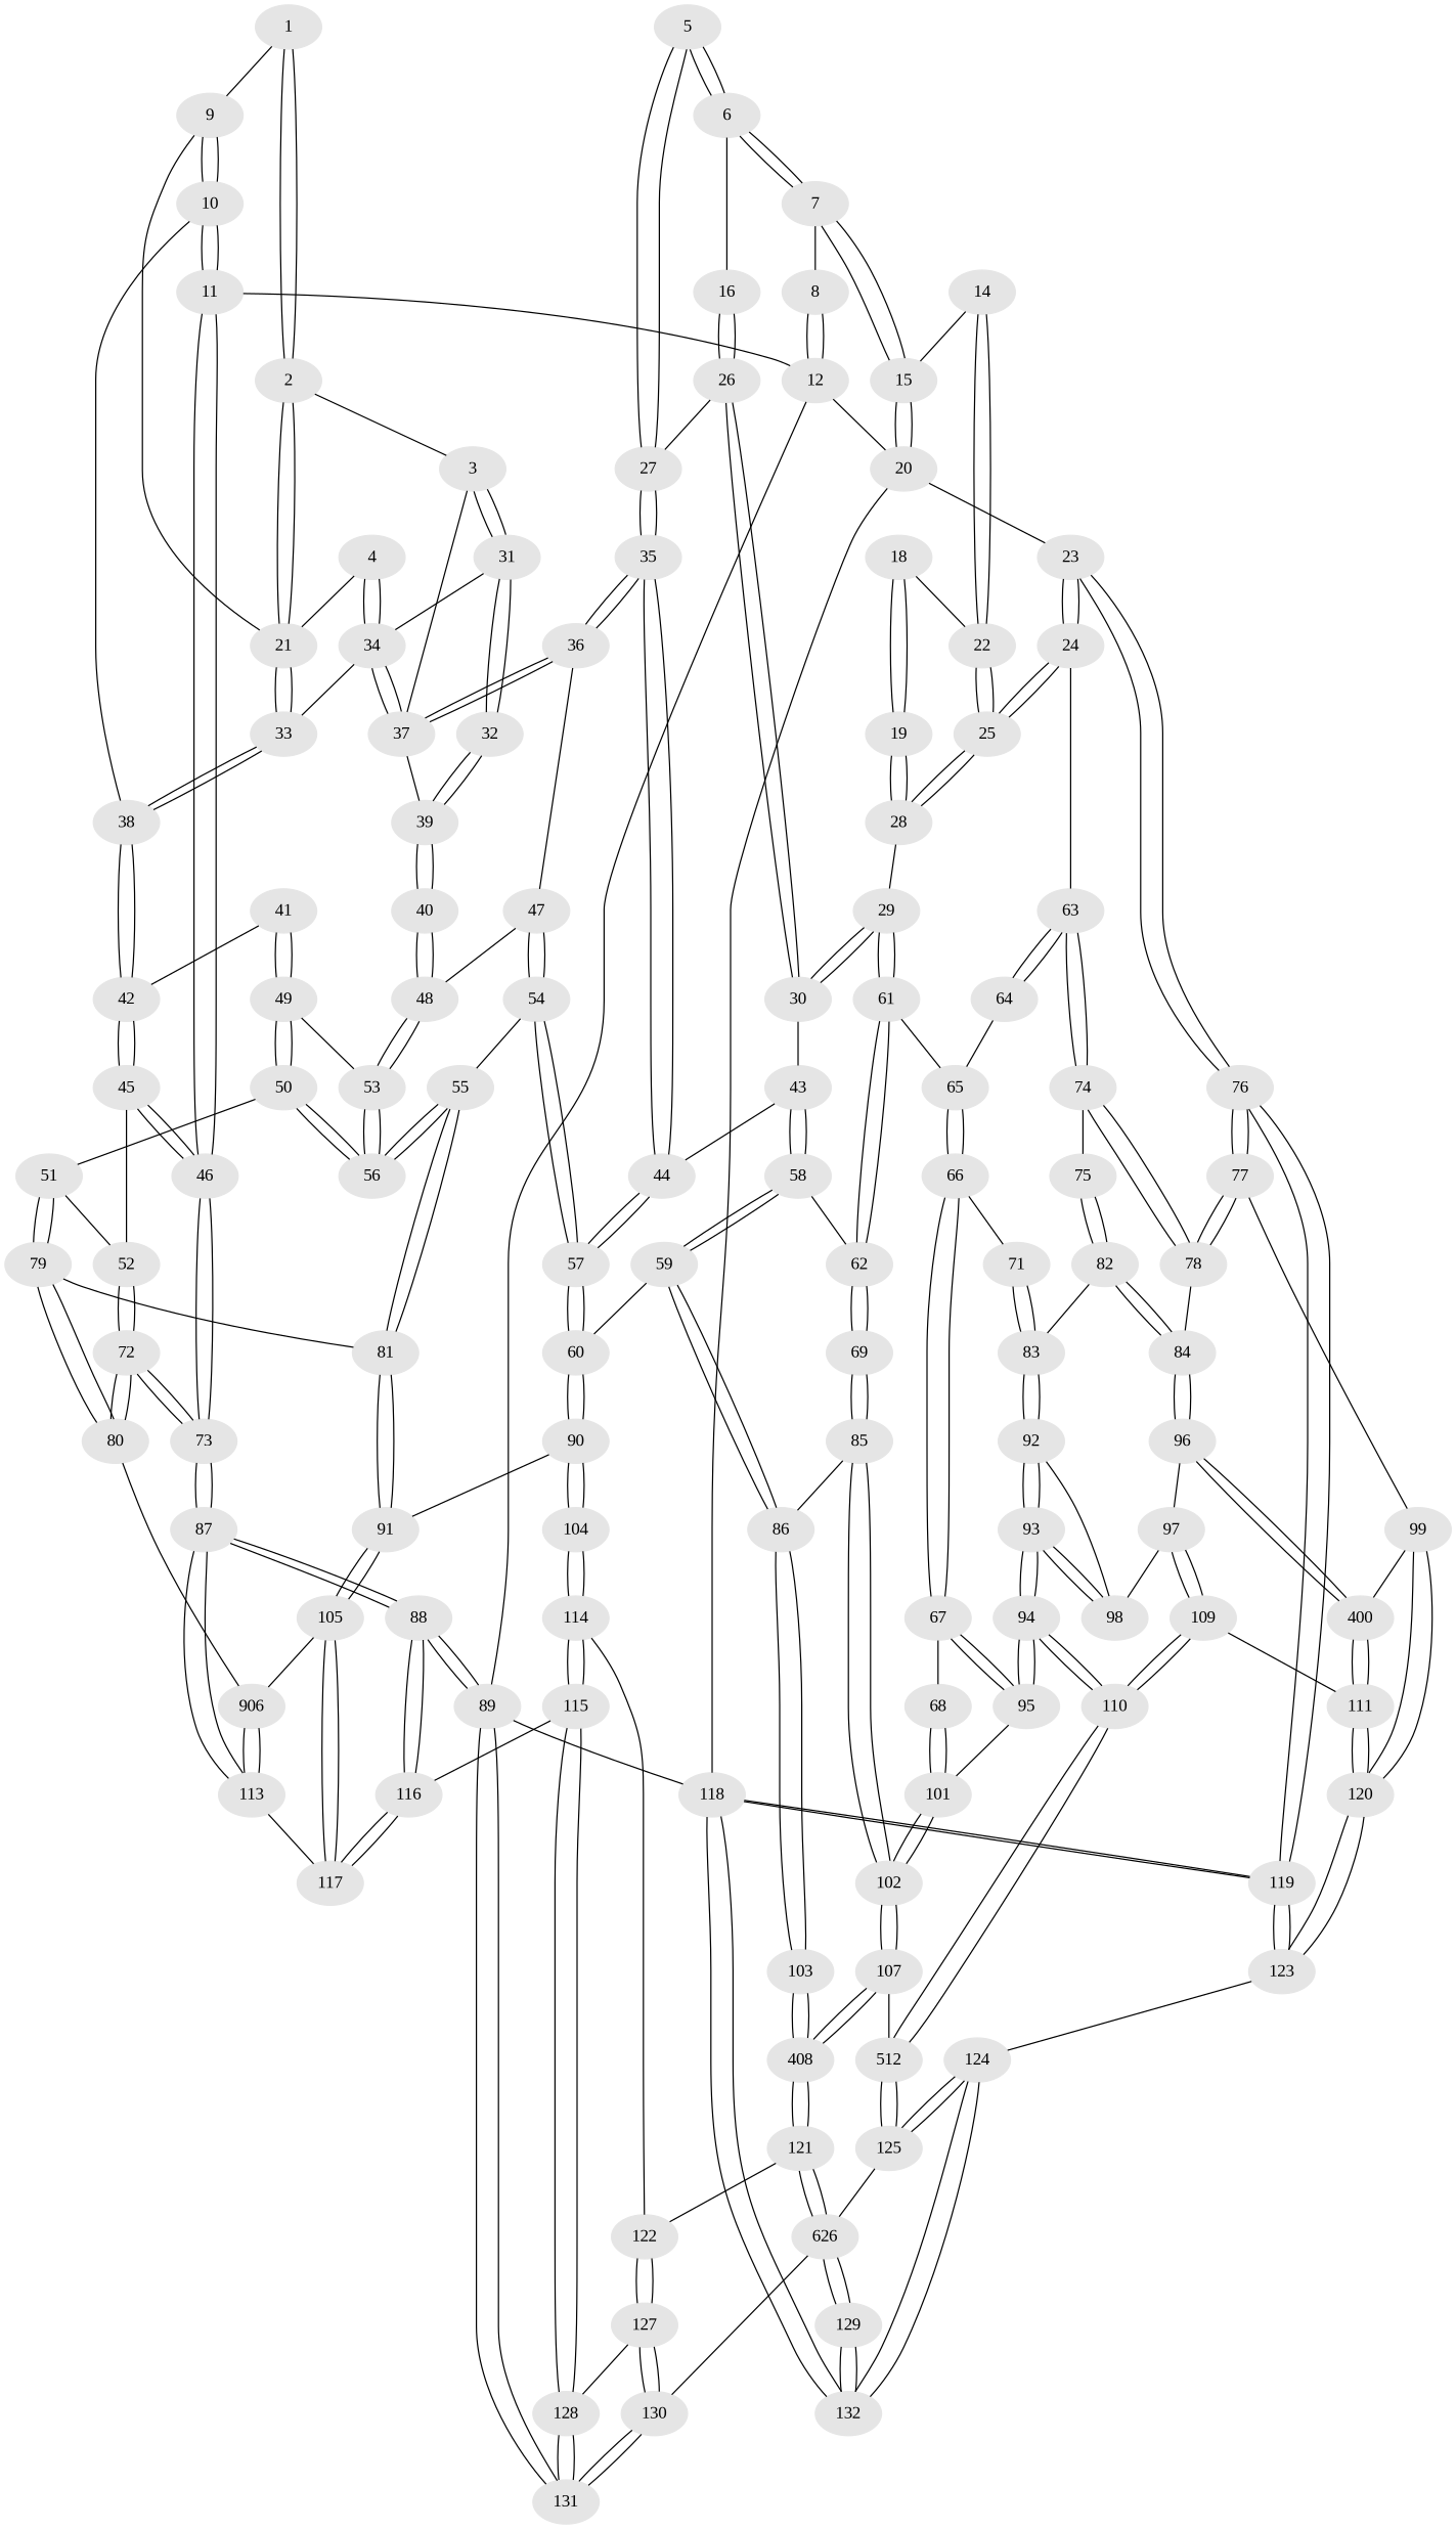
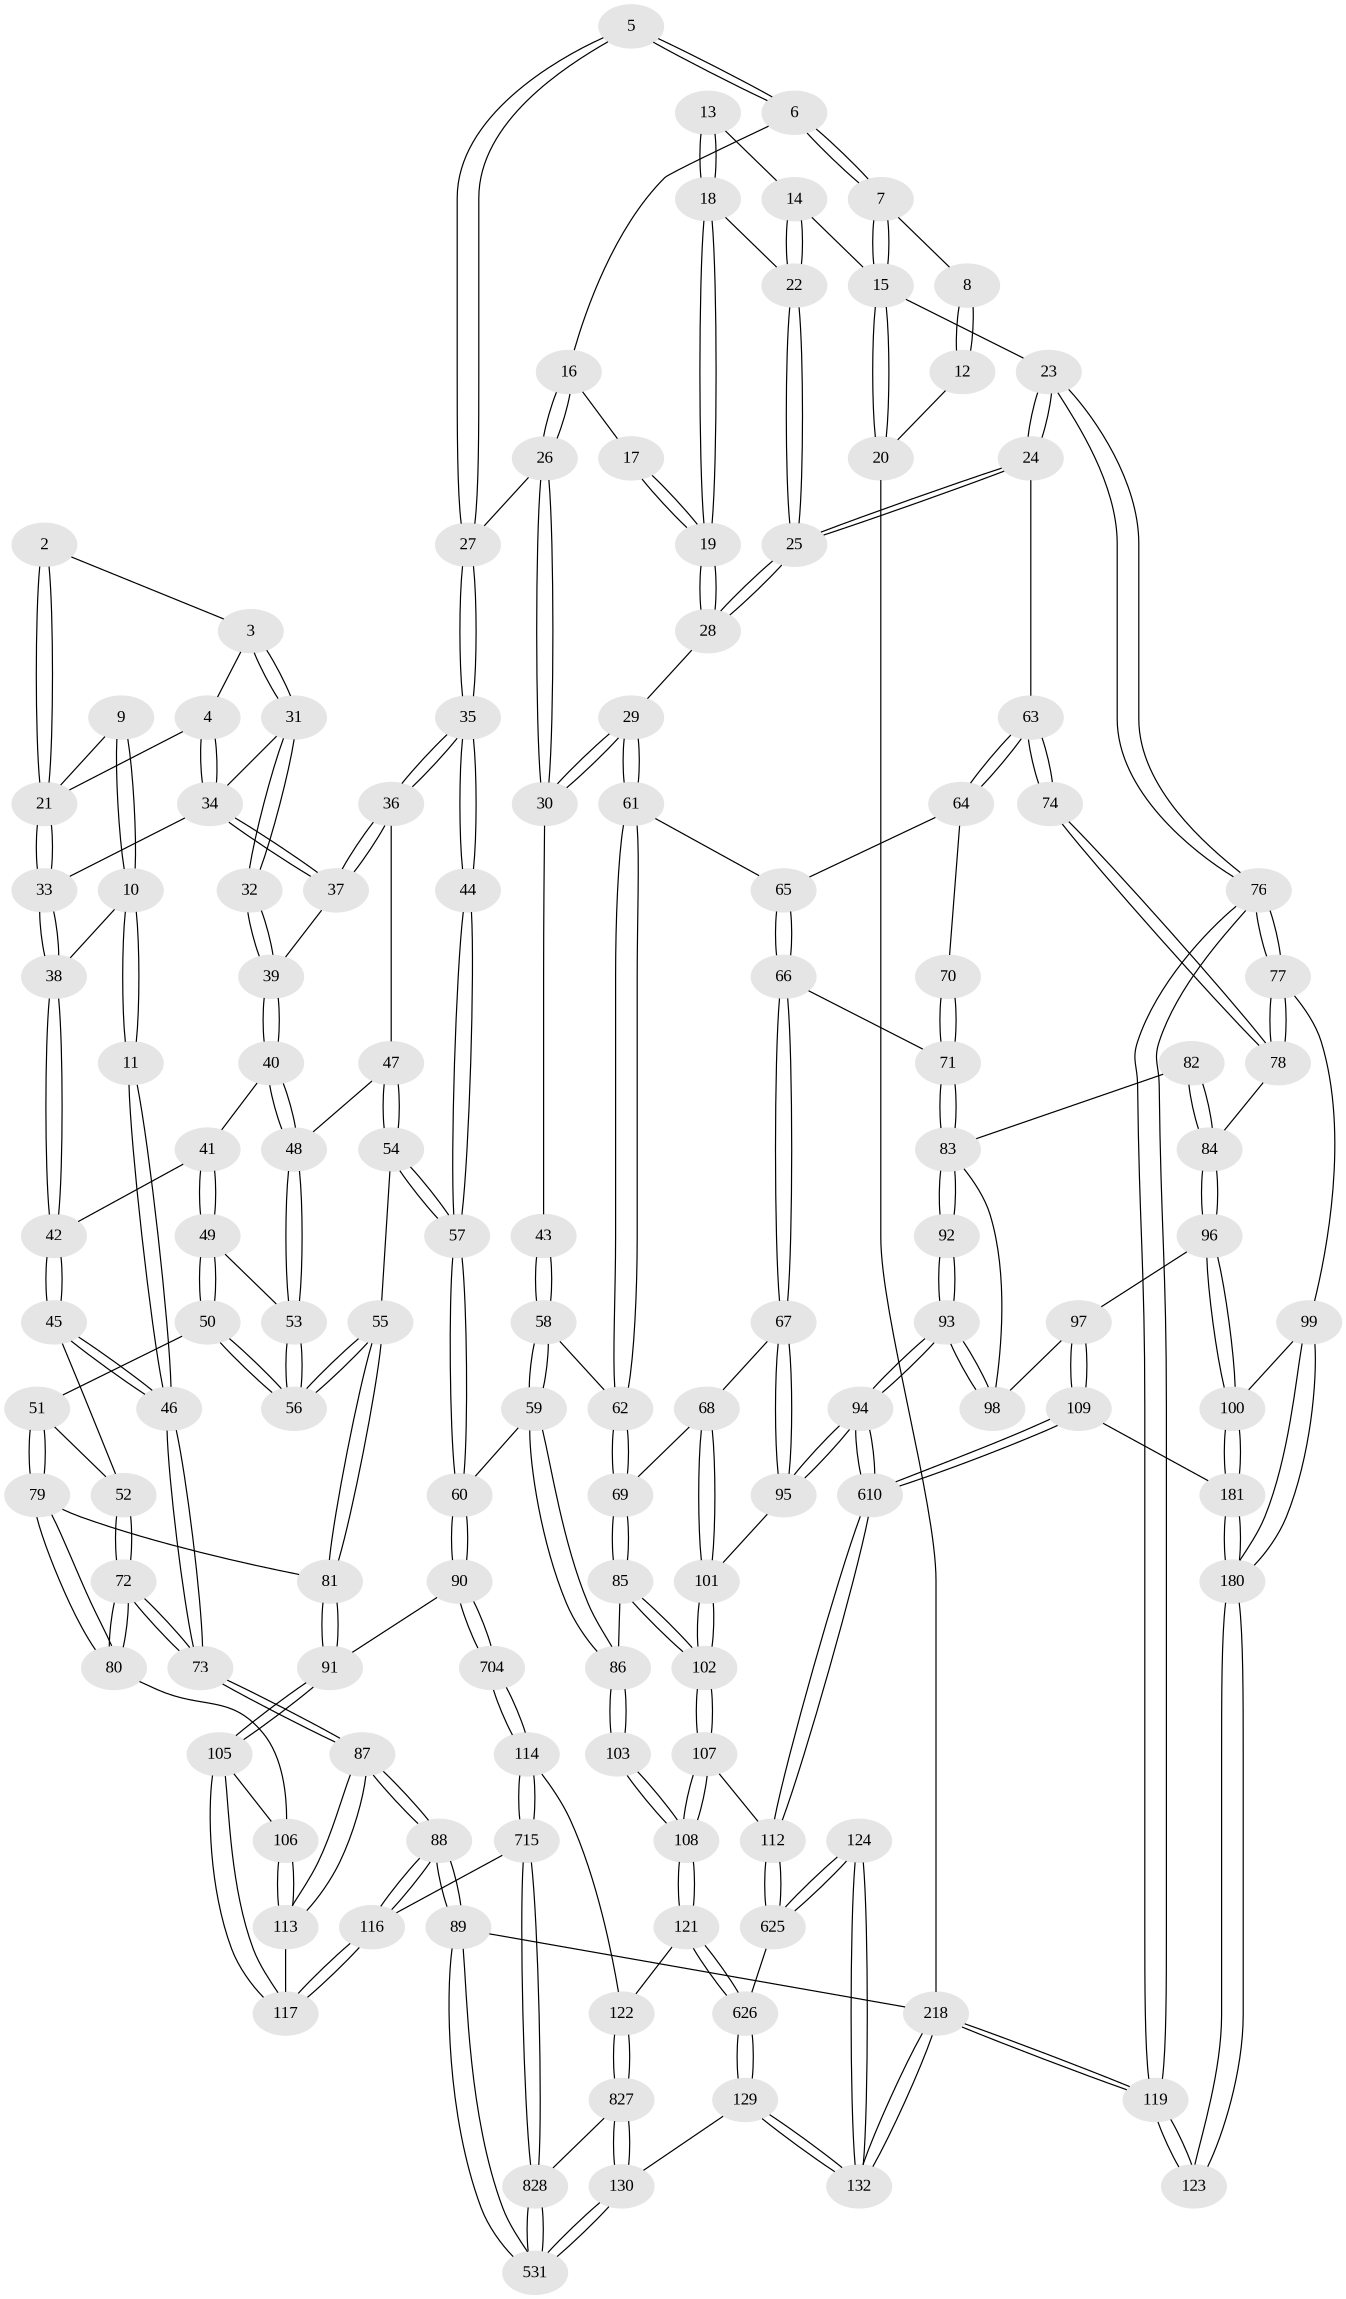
  graph {
    fontname="Liberation Serif"
    node [color=gray90 fontname="Liberation Serif" style=filled]
    edge [fontname="Liberation Serif"]
-   1
    2
    9
    3
    21
    10
    4
    31
    33
    34
    32
    5
    6
    27
    37
    7
    16
    35
    8
    15
+   17
    26
    12
    20
    89
    11
    38
    46
    42
    73
    23
-   118
-   131
+   118 [label=218]
+   131 [label=531]
+   13
    14
    18
    22
    19
    25
    30
    28
    29
    24
    76
    119
    132
    63
    77
    64
    74
    43
    36
    44
    61
    62
    65
    58
    39
    40
    47
    57
    48
    54
    45
    41
    49
    53
    50
    52
    59
    60
    72
    87
    55
    56
    51
    79
    81
    80
    91
    90
    86
    69
    103
-   104
+   104 [label=704]
    66
    85
-   75
+   70
    78
    71
    67
    68
    95
    83
    101
    102
    82
    92
-   106 [label=906]
+   106
    88
    113
    84
    99
    123
-   100 [label=400]
-   120
+   100
+   120 [label=180]
    96
    105
    93
    98
    97
    107
-   108 [label=408]
+   108
    116
    117
    114
    94
-   110
-   112 [label=512]
+   110 [label=610]
+   112
    109
-   111
+   111 [label=181]
    121
-   115
+   115 [label=715]
    122
-   125
+   125 [label=625]
    n127 [label=626]
-   128
-   127
+   128 [label=828]
+   127 [label=827]
    124
    129
    130
-   1 -- 2
-   1 -- 2
-   1 -- 9
    2 -- 3
    2 -- 21
    2 -- 21
    9 -- 21
    9 -- 10
    9 -- 10
-   3 -- 37
+   3 -- 4
    3 -- 31
    3 -- 31
    21 -- 33
    21 -- 33
    10 -- 11
    10 -- 11
    10 -- 38
    4 -- 21
    4 -- 34
    4 -- 34
    31 -- 34
    31 -- 32
    31 -- 32
    33 -- 38
    33 -- 38
    34 -- 33
    34 -- 37
    34 -- 37
    32 -- 39
    32 -- 39
    5 -- 6
    5 -- 6
    5 -- 27
    5 -- 27
    6 -- 7
    6 -- 7
    6 -- 16
    27 -- 35
    27 -- 35
    37 -- 39
    7 -- 8
    7 -- 15
    7 -- 15
+   16 -- 17
    16 -- 26
    16 -- 26
    35 -- 36
    35 -- 36
    35 -- 44
    35 -- 44
    8 -- 12
    8 -- 12
    15 -- 20
    15 -- 20
+   17 -- 19
+   17 -- 19
    26 -- 27
    26 -- 30
    26 -- 30
    12 -- 20
-   12 -- 89
-   20 -- 23
+   15 -- 23
    20 -- 118
    89 -- 118
    89 -- 131
    89 -- 131
-   11 -- 12
    11 -- 46
    11 -- 46
    38 -- 42
    38 -- 42
    46 -- 73
    46 -- 73
    42 -- 45
    42 -- 45
    73 -- 87
    73 -- 87
    23 -- 24
    23 -- 24
    23 -- 76
    23 -- 76
    118 -- 119
    118 -- 119
    118 -- 132
    118 -- 132
+   13 -- 14
+   13 -- 18
+   13 -- 18
    14 -- 15
    14 -- 22
    14 -- 22
    18 -- 22
    18 -- 19
    18 -- 19
    22 -- 25
    22 -- 25
    19 -- 28
    19 -- 28
    25 -- 28
    25 -- 28
    30 -- 43
    28 -- 29
    29 -- 30
    29 -- 30
    29 -- 61
    29 -- 61
    24 -- 25
    24 -- 25
    24 -- 63
    76 -- 119
    76 -- 119
    76 -- 77
    76 -- 77
    119 -- 123
    119 -- 123
    63 -- 64
    63 -- 64
    63 -- 74
    63 -- 74
    77 -- 78
    77 -- 78
    77 -- 99
    64 -- 65
-   74 -- 75
+   64 -- 70
    74 -- 78
    74 -- 78
-   43 -- 44
    43 -- 58
    43 -- 58
    36 -- 37
    36 -- 37
    36 -- 47
    44 -- 57
    44 -- 57
    61 -- 62
    61 -- 62
    61 -- 65
    62 -- 69
    62 -- 69
    65 -- 66
    65 -- 66
    58 -- 62
    58 -- 59
    58 -- 59
    39 -- 40
    39 -- 40
    40 -- 48
    40 -- 48
+   40 -- 41
    47 -- 48
    47 -- 54
    47 -- 54
    57 -- 60
    57 -- 60
    48 -- 53
    48 -- 53
    54 -- 57
    54 -- 57
    54 -- 55
    45 -- 46
    45 -- 46
    45 -- 52
    41 -- 42
    41 -- 49
    41 -- 49
    49 -- 53
    49 -- 50
    49 -- 50
    53 -- 56
    53 -- 56
    50 -- 56
    50 -- 56
    50 -- 51
    52 -- 72
    52 -- 72
    59 -- 60
    59 -- 86
    59 -- 86
    60 -- 90
    60 -- 90
    72 -- 73
    72 -- 73
    72 -- 80
    72 -- 80
    87 -- 88
    87 -- 88
    87 -- 113
    87 -- 113
    55 -- 56
    55 -- 56
    55 -- 81
    55 -- 81
    51 -- 52
    51 -- 79
    51 -- 79
    79 -- 81
    79 -- 80
    79 -- 80
    81 -- 91
    81 -- 91
    80 -- 106
    91 -- 105
    91 -- 105
    90 -- 91
    90 -- 104
    90 -- 104
    86 -- 103
    86 -- 103
    69 -- 85
    69 -- 85
    103 -- 108
    103 -- 108
    104 -- 114
    104 -- 114
    66 -- 71
    66 -- 67
    66 -- 67
    85 -- 86
    85 -- 102
    85 -- 102
-   75 -- 82
-   75 -- 82
+   70 -- 71
+   70 -- 71
    78 -- 84
    71 -- 83
    71 -- 83
    67 -- 68
    67 -- 95
    67 -- 95
+   68 -- 69
    68 -- 101
    68 -- 101
    95 -- 101
    83 -- 92
    83 -- 92
    101 -- 102
    101 -- 102
    102 -- 107
    102 -- 107
    82 -- 83
    82 -- 84
    82 -- 84
    92 -- 93
    92 -- 93
-   92 -- 98
+   83 -- 98
    106 -- 113
    106 -- 113
    88 -- 89
    88 -- 89
    88 -- 116
    88 -- 116
    113 -- 117
    84 -- 96
    84 -- 96
    99 -- 100
    99 -- 120
    99 -- 120
-   123 -- 124
    100 -- 111
    100 -- 111
    120 -- 123
    120 -- 123
    96 -- 100
    96 -- 100
    96 -- 97
    105 -- 106
    105 -- 117
    105 -- 117
    93 -- 98
    93 -- 98
    93 -- 94
    93 -- 94
    97 -- 98
    97 -- 109
    97 -- 109
    107 -- 108
    107 -- 108
    107 -- 112
    108 -- 121
    108 -- 121
    116 -- 117
    116 -- 117
    114 -- 115
    114 -- 115
    114 -- 122
    94 -- 95
    94 -- 95
    94 -- 110
    94 -- 110
    110 -- 112
    110 -- 112
    112 -- 125
    112 -- 125
    109 -- 110
    109 -- 110
    109 -- 111
    111 -- 120
    111 -- 120
    121 -- 122
    121 -- n127
    121 -- n127
    115 -- 116
    115 -- 128
    115 -- 128
    122 -- 127
    122 -- 127
    125 -- n127
    n127 -- 129
    n127 -- 129
    128 -- 131
    128 -- 131
    127 -- 128
    127 -- 130
    127 -- 130
    124 -- 132
    124 -- 132
    124 -- 125
    124 -- 125
    129 -- 132
    129 -- 132
-   n127 -- 130
+   129 -- 130
    130 -- 131
    130 -- 131
  }
